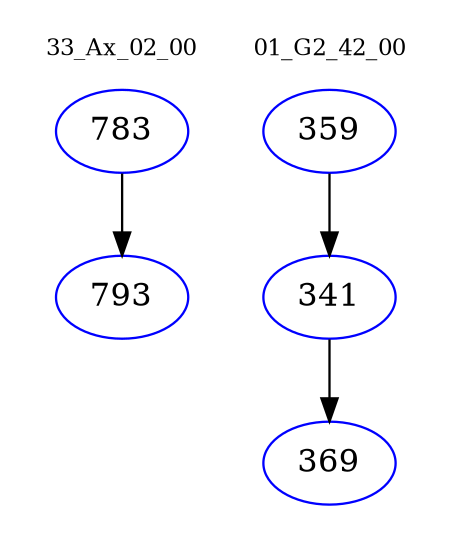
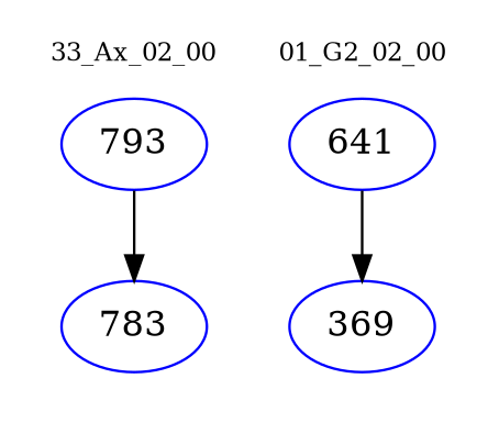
  digraph {
    node [color=blue]
    edge [color=black]
    n1 [label=793]
    n2 [label=783]
-   n3 [label=359]
-   n4 [label=341]
+   n4 [label=641]
    n5 [label=369]
    subgraph cluster_1 {
      color=white
      fontsize=10
      label="33_Ax_02_00"
      n1
      n2
    }
    subgraph cluster_2 {
      color=white
      fontsize=10
-     label="01_G2_42_00"
-     n3
+     label="01_G2_02_00"
      n4
      n5
    }
-   n2 -> n1
-   n3 -> n4
+   n1 -> n2
    n4 -> n5
  }
